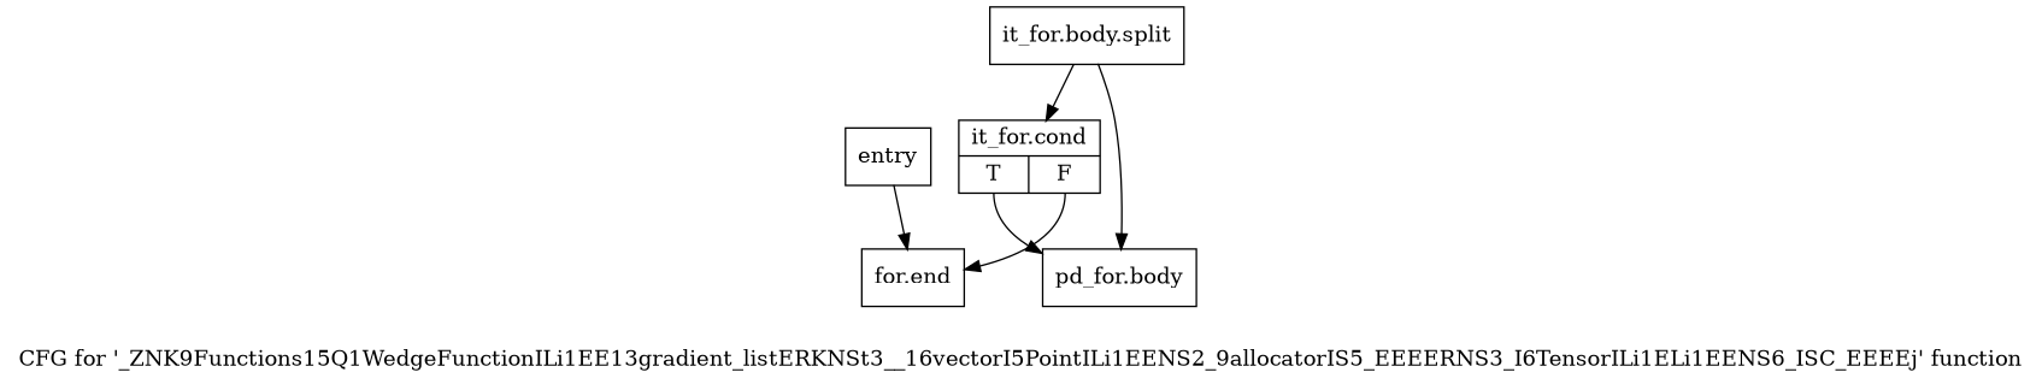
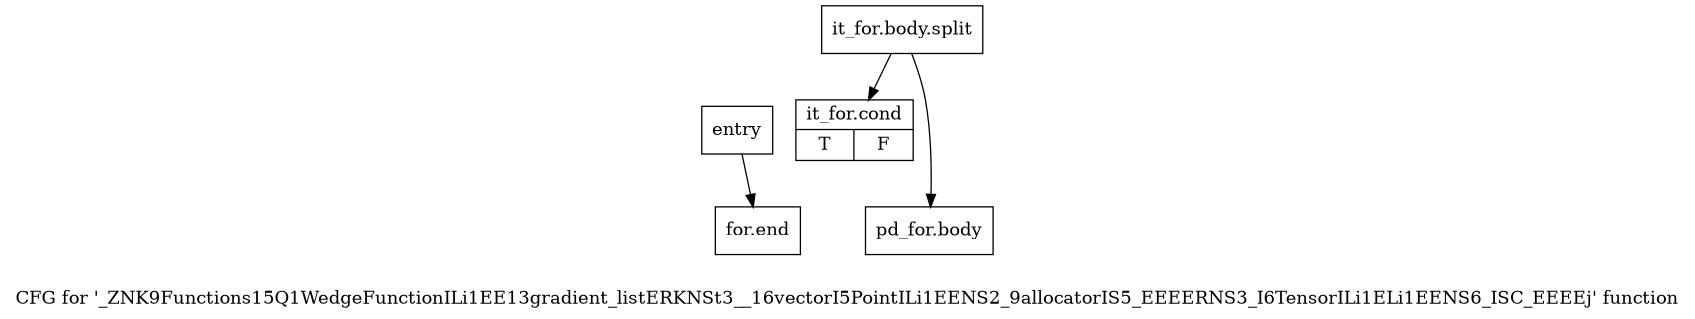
  digraph {
    label="CFG for '_ZNK9Functions15Q1WedgeFunctionILi1EE13gradient_listERKNSt3__16vectorI5PointILi1EENS2_9allocatorIS5_EEEERNS3_I6TensorILi1ELi1EENS6_ISC_EEEEj' function"
    node [shape=record]
    n1 [label="{entry}"]
    n2 [label="{for.end}"]
    n3 [label="{it_for.cond|{<s0>T|<s1>F}}"]
    n4 [label="{pd_for.body}"]
    n5 [label="{it_for.body.split}"]
    n1 -> n2
-   n3 -> n2 [tailport=s1]
-   n3 -> n4 [tailport=s0]
    n5 -> n3
    n5 -> n4
  }
